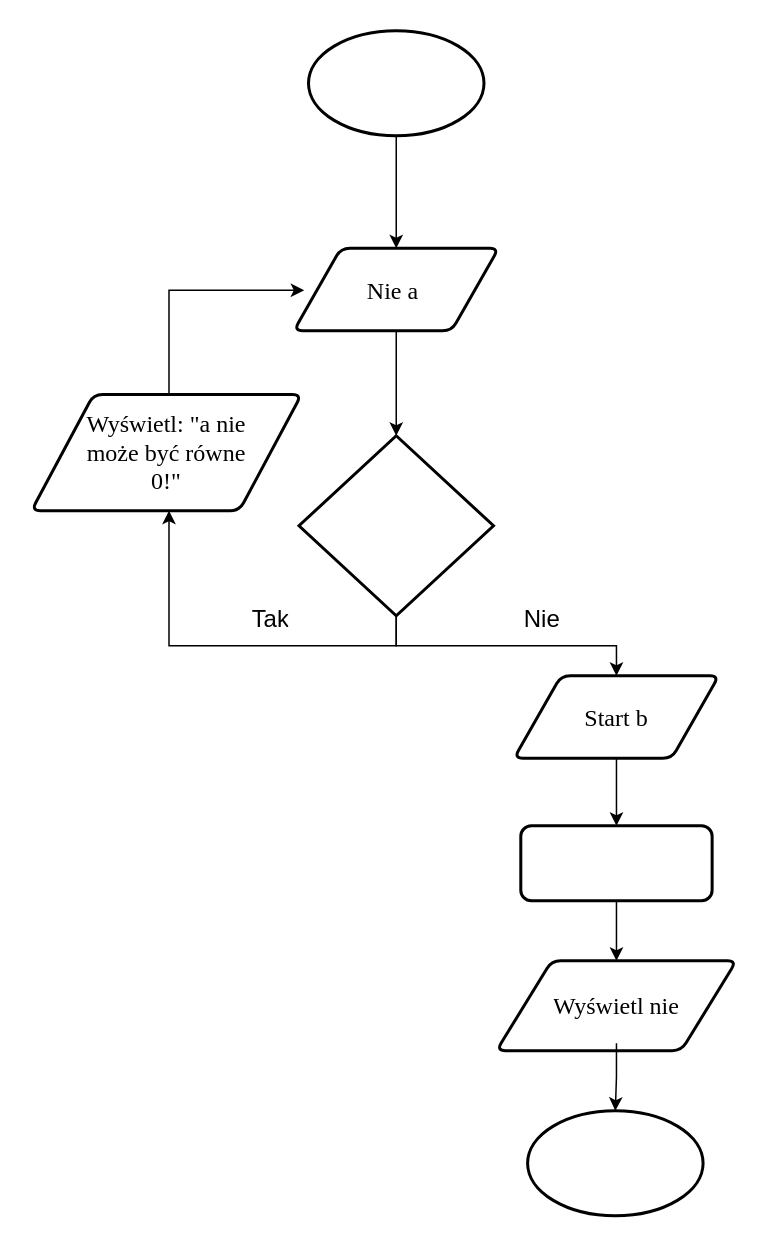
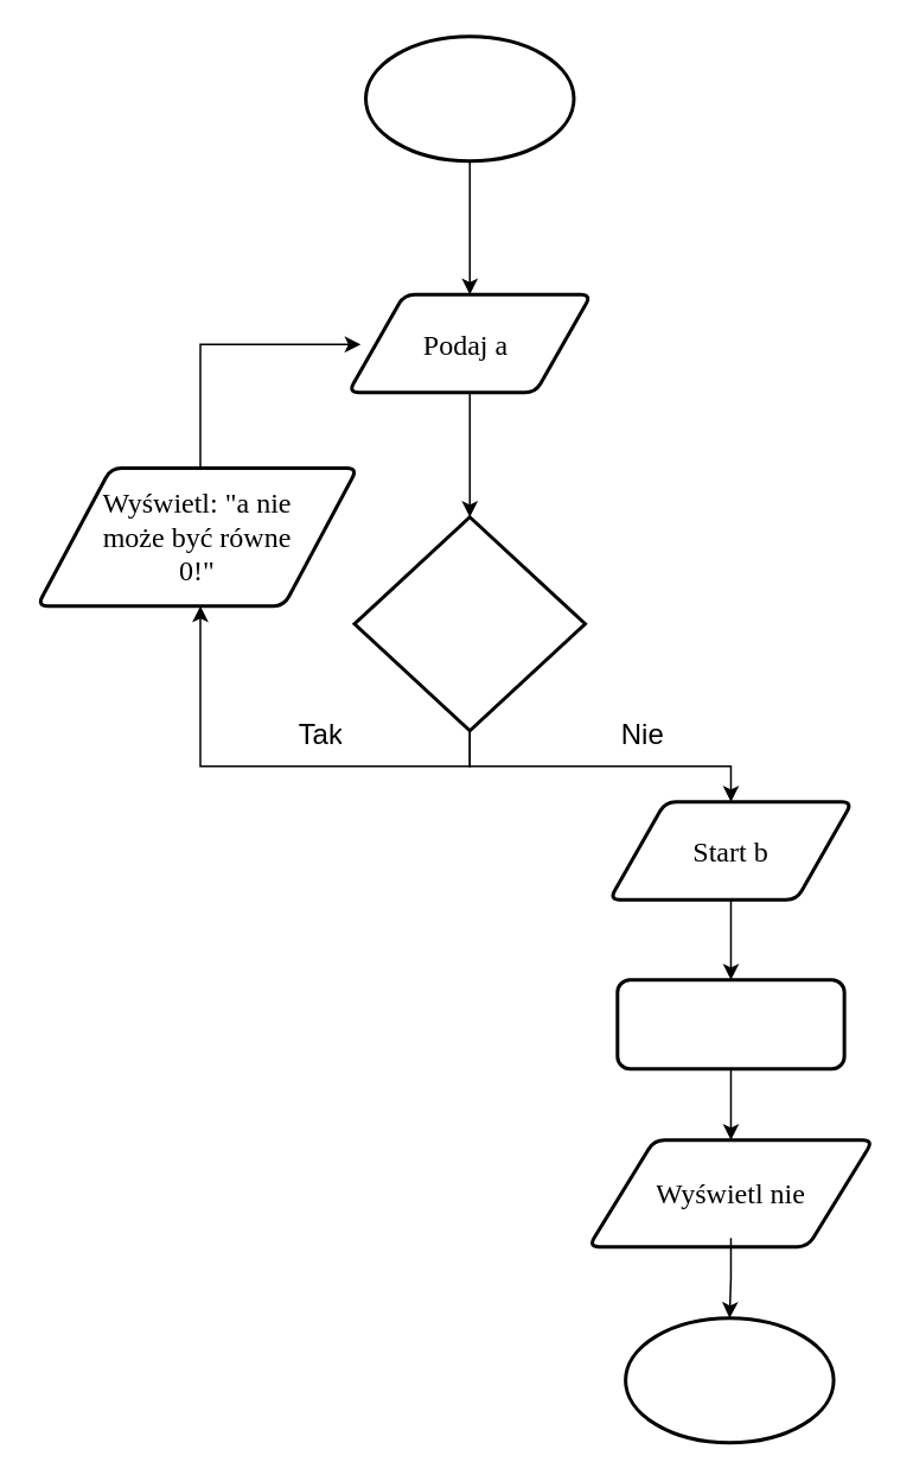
  <mxCell id="0" />
  <mxCell id="1" parent="0" />
  <mxCell id="2" style="edgeStyle=orthogonalEdgeStyle;rounded=0;orthogonalLoop=1;jettySize=auto;html=1;exitX=0.5;exitY=1;exitDx=0;exitDy=0;exitPerimeter=0;entryX=0.5;entryY=0;entryDx=0;entryDy=0;" edge="1" parent="1" source="3" target="4"><mxGeometry relative="1" as="geometry" /></mxCell>
  <mxCell id="3" value="" style="strokeWidth=2;html=1;shape=mxgraph.flowchart.start_1;whiteSpace=wrap;" vertex="1" parent="1"><mxGeometry x="205" y="20" width="117" height="70" as="geometry" /></mxCell>
  <mxCell id="4" value="" style="shape=parallelogram;html=1;strokeWidth=2;perimeter=parallelogramPerimeter;whiteSpace=wrap;rounded=1;arcSize=12;size=0.23;" vertex="1" parent="1"><mxGeometry x="195.19" y="165" width="136.62" height="55" as="geometry" /></mxCell>
  <mxCell id="5" style="edgeStyle=orthogonalEdgeStyle;rounded=0;orthogonalLoop=1;jettySize=auto;html=1;exitX=0.5;exitY=1;exitDx=0;exitDy=0;exitPerimeter=0;" edge="1" parent="1" source="22" target="9"><mxGeometry relative="1" as="geometry"><mxPoint x="122" y="190" as="targetPoint" /><Array as="points"><mxPoint x="112" y="193" /></Array></mxGeometry></mxCell>
  <mxCell id="6" style="edgeStyle=orthogonalEdgeStyle;rounded=0;orthogonalLoop=1;jettySize=auto;html=1;exitX=0.5;exitY=1;exitDx=0;exitDy=0;exitPerimeter=0;entryX=0.5;entryY=0;entryDx=0;entryDy=0;" edge="1" parent="1" source="7" target="13"><mxGeometry relative="1" as="geometry"><mxPoint x="412" y="450" as="targetPoint" /></mxGeometry></mxCell>
  <mxCell id="7" value="" style="strokeWidth=2;html=1;shape=mxgraph.flowchart.decision;whiteSpace=wrap;" vertex="1" parent="1"><mxGeometry x="198.67" y="290" width="129.67" height="120" as="geometry" /></mxCell>
  <mxCell id="8" style="edgeStyle=orthogonalEdgeStyle;rounded=0;orthogonalLoop=1;jettySize=auto;html=1;exitX=0.5;exitY=1;exitDx=0;exitDy=0;entryX=0.5;entryY=0;entryDx=0;entryDy=0;entryPerimeter=0;" edge="1" parent="1" source="4" target="7"><mxGeometry relative="1" as="geometry" /></mxCell>
- <mxCell id="9" value="&lt;font style=&quot;font-size: 16px;&quot; face=&quot;Montserrat&quot;&gt;Nie a&lt;/font&gt;" style="text;html=1;strokeColor=none;fillColor=none;align=center;verticalAlign=middle;whiteSpace=wrap;overflow=hidden;" vertex="1" parent="1"><mxGeometry x="202.14" y="180" width="118.5" height="25" as="geometry" /></mxCell>
+ <mxCell id="9" value="&lt;font style=&quot;font-size: 16px;&quot; face=&quot;Montserrat&quot;&gt;Podaj a&lt;/font&gt;" style="text;html=1;strokeColor=none;fillColor=none;align=center;verticalAlign=middle;whiteSpace=wrap;overflow=hidden;" vertex="1" parent="1"><mxGeometry x="202.14" y="180" width="118.5" height="25" as="geometry" /></mxCell>
  <mxCell id="10" value="&lt;font style=&quot;font-size: 16px;&quot;&gt;Tak&lt;/font&gt;" style="text;html=1;strokeColor=none;fillColor=none;align=center;verticalAlign=middle;whiteSpace=wrap;overflow=hidden;" vertex="1" parent="1"><mxGeometry x="140" y="400" width="80" height="20" as="geometry" /></mxCell>
  <mxCell id="11" value="&lt;font style=&quot;font-size: 16px;&quot;&gt;Nie&lt;/font&gt;" style="text;html=1;strokeColor=none;fillColor=none;align=center;verticalAlign=middle;whiteSpace=wrap;overflow=hidden;" vertex="1" parent="1"><mxGeometry x="320.64" y="400" width="80" height="20" as="geometry" /></mxCell>
  <mxCell id="12" style="edgeStyle=orthogonalEdgeStyle;rounded=0;orthogonalLoop=1;jettySize=auto;html=1;exitX=0.5;exitY=1;exitDx=0;exitDy=0;" edge="1" parent="1" source="13" target="16"><mxGeometry relative="1" as="geometry" /></mxCell>
  <mxCell id="13" value="" style="shape=parallelogram;html=1;strokeWidth=2;perimeter=parallelogramPerimeter;whiteSpace=wrap;rounded=1;arcSize=12;size=0.23;" vertex="1" parent="1"><mxGeometry x="342" y="450" width="136.62" height="55" as="geometry" /></mxCell>
  <mxCell id="14" value="&lt;font style=&quot;font-size: 16px;&quot; face=&quot;Montserrat&quot;&gt;Start b&lt;/font&gt;" style="text;html=1;strokeColor=none;fillColor=none;align=center;verticalAlign=middle;whiteSpace=wrap;overflow=hidden;" vertex="1" parent="1"><mxGeometry x="351.06" y="465" width="118.5" height="25" as="geometry" /></mxCell>
  <mxCell id="15" style="edgeStyle=orthogonalEdgeStyle;rounded=0;orthogonalLoop=1;jettySize=auto;html=1;exitX=0.5;exitY=1;exitDx=0;exitDy=0;entryX=0.5;entryY=0;entryDx=0;entryDy=0;" edge="1" parent="1" source="16" target="17"><mxGeometry relative="1" as="geometry" /></mxCell>
  <mxCell id="16" value="" style="rounded=1;whiteSpace=wrap;html=1;absoluteArcSize=1;arcSize=14;strokeWidth=2;" vertex="1" parent="1"><mxGeometry x="346.53" y="550" width="127.56" height="50" as="geometry" /></mxCell>
  <mxCell id="17" value="" style="shape=parallelogram;html=1;strokeWidth=2;perimeter=parallelogramPerimeter;whiteSpace=wrap;rounded=1;arcSize=12;size=0.23;" vertex="1" parent="1"><mxGeometry x="330.31" y="640" width="160" height="60" as="geometry" /></mxCell>
  <mxCell id="18" value="&lt;font face=&quot;Montserrat&quot;&gt;&lt;span style=&quot;font-size: 16px;&quot;&gt;Wyświetl nie&lt;/span&gt;&lt;/font&gt;" style="text;html=1;strokeColor=none;fillColor=none;align=center;verticalAlign=middle;whiteSpace=wrap;overflow=hidden;" vertex="1" parent="1"><mxGeometry x="351.06" y="645" width="118.5" height="50" as="geometry" /></mxCell>
  <mxCell id="19" value="" style="strokeWidth=2;html=1;shape=mxgraph.flowchart.start_1;whiteSpace=wrap;" vertex="1" parent="1"><mxGeometry x="351.06" y="740" width="117" height="70" as="geometry" /></mxCell>
  <mxCell id="20" style="edgeStyle=orthogonalEdgeStyle;rounded=0;orthogonalLoop=1;jettySize=auto;html=1;exitX=0.5;exitY=1;exitDx=0;exitDy=0;entryX=0.5;entryY=0;entryDx=0;entryDy=0;entryPerimeter=0;" edge="1" parent="1" source="18" target="19"><mxGeometry relative="1" as="geometry" /></mxCell>
  <mxCell id="21" value="" style="edgeStyle=orthogonalEdgeStyle;rounded=0;orthogonalLoop=1;jettySize=auto;html=1;exitX=0.5;exitY=1;exitDx=0;exitDy=0;exitPerimeter=0;" edge="1" parent="1" source="7" target="22"><mxGeometry relative="1" as="geometry"><mxPoint x="202" y="193" as="targetPoint" /><mxPoint x="264" y="410" as="sourcePoint" /><Array as="points"><mxPoint x="264" y="430" /><mxPoint x="112" y="430" /></Array></mxGeometry></mxCell>
  <mxCell id="22" value="" style="shape=parallelogram;html=1;strokeWidth=2;perimeter=parallelogramPerimeter;whiteSpace=wrap;rounded=1;arcSize=12;size=0.23;" vertex="1" parent="1"><mxGeometry x="20.31" y="262.5" width="180" height="77.5" as="geometry" /></mxCell>
  <mxCell id="23" value="&lt;font style=&quot;font-size: 16px;&quot; face=&quot;Montserrat&quot;&gt;Wyświetl: &quot;a nie może być równe 0!&quot;&lt;/font&gt;" style="text;html=1;strokeColor=none;fillColor=none;align=center;verticalAlign=middle;whiteSpace=wrap;overflow=hidden;" vertex="1" parent="1"><mxGeometry x="51.06" y="263.75" width="118.5" height="75" as="geometry" /></mxCell>
